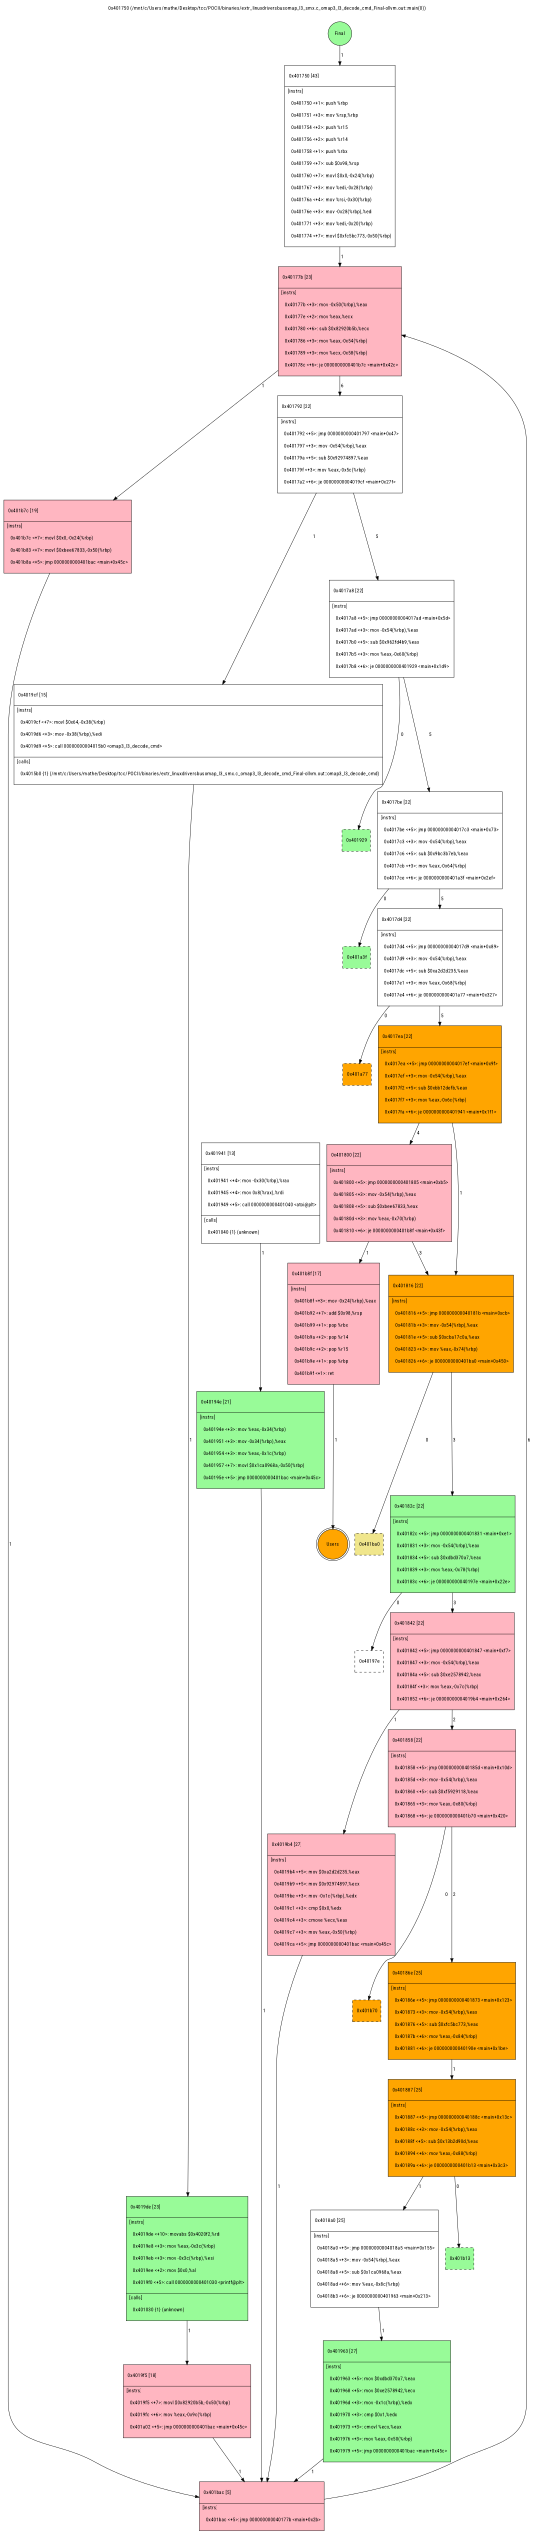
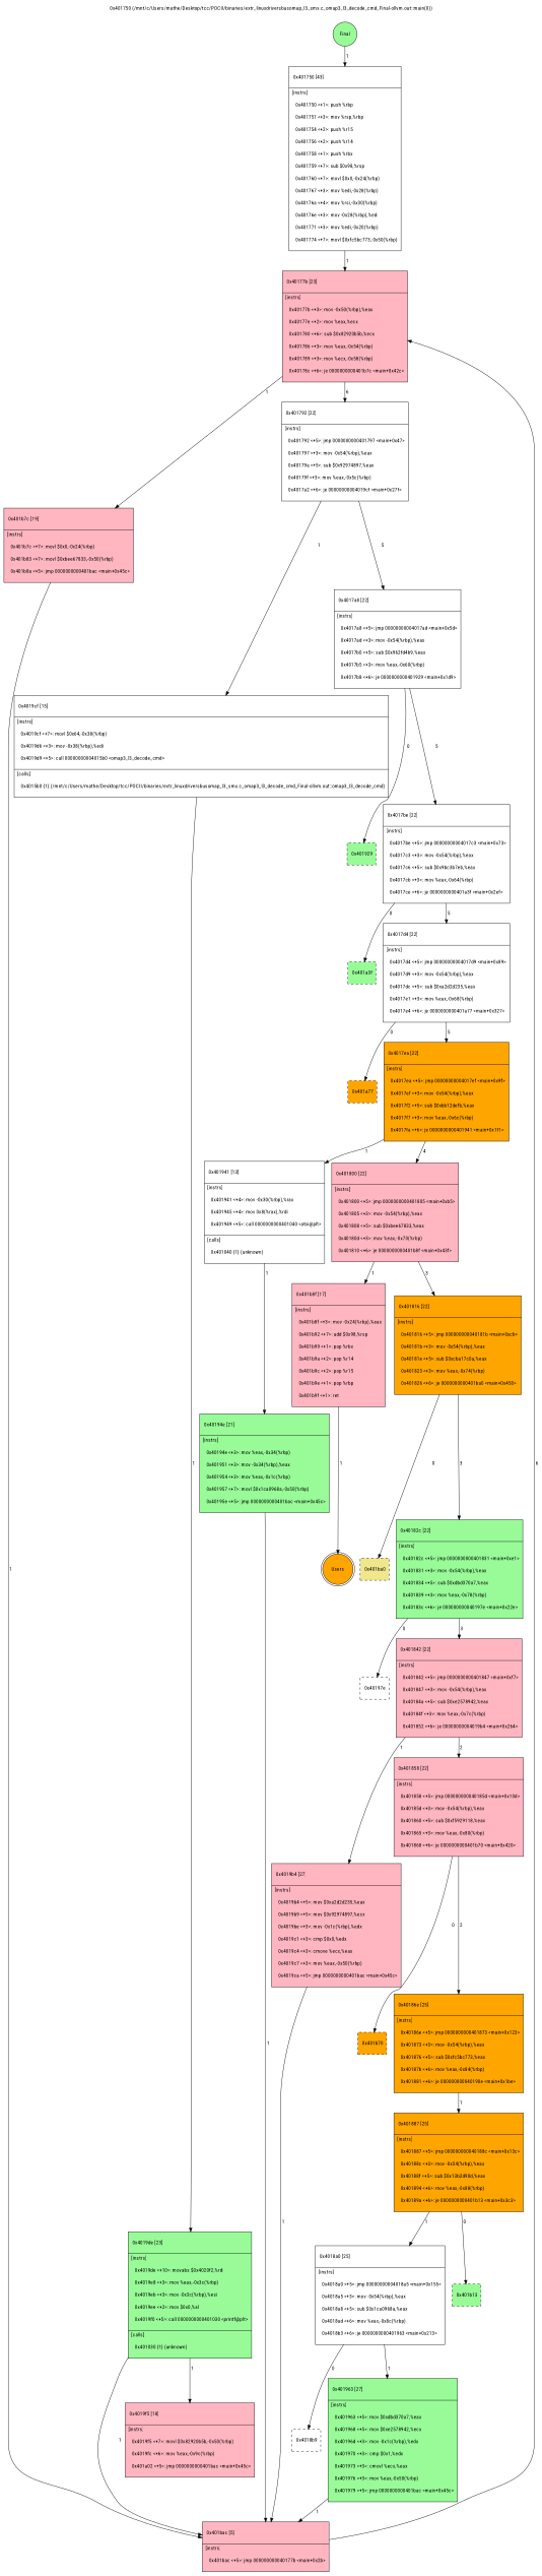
  digraph {
    fontname="Roboto Condensed"
    label="0x401750 (/mnt/c/Users/mathe/Desktop/tcc/POCII/binaries/extr_linuxdriversbusomap_l3_smx.c_omap3_l3_decode_cmd_Final-ollvm.out::main(0))"
    labelloc=t
    node [fillcolor=white fontname="Roboto Condensed" shape=record style=filled]
    edge [fontname="Roboto Condensed"]
    n1 [fillcolor=palegreen height=0.3 label=Final shape=circle width=0.3]
    n2 [label="{\n     0x401750 [43]\l\n     | [instrs]\l\n     &nbsp;&nbsp;0x401750 \<+1\>: push %rbp\l\n     &nbsp;&nbsp;0x401751 \<+3\>: mov %rsp,%rbp\l\n     &nbsp;&nbsp;0x401754 \<+2\>: push %r15\l\n     &nbsp;&nbsp;0x401756 \<+2\>: push %r14\l\n     &nbsp;&nbsp;0x401758 \<+1\>: push %rbx\l\n     &nbsp;&nbsp;0x401759 \<+7\>: sub $0x98,%rsp\l\n     &nbsp;&nbsp;0x401760 \<+7\>: movl $0x0,-0x24(%rbp)\l\n     &nbsp;&nbsp;0x401767 \<+3\>: mov %edi,-0x28(%rbp)\l\n     &nbsp;&nbsp;0x40176a \<+4\>: mov %rsi,-0x30(%rbp)\l\n     &nbsp;&nbsp;0x40176e \<+3\>: mov -0x28(%rbp),%edi\l\n     &nbsp;&nbsp;0x401771 \<+3\>: mov %edi,-0x20(%rbp)\l\n     &nbsp;&nbsp;0x401774 \<+7\>: movl $0xfc5bc773,-0x50(%rbp)\l\n  }"]
    n3 [fillcolor=lightpink label="{\n     0x40177b [23]\l\n     | [instrs]\l\n     &nbsp;&nbsp;0x40177b \<+3\>: mov -0x50(%rbp),%eax\l\n     &nbsp;&nbsp;0x40177e \<+2\>: mov %eax,%ecx\l\n     &nbsp;&nbsp;0x401780 \<+6\>: sub $0x82920b5b,%ecx\l\n     &nbsp;&nbsp;0x401786 \<+3\>: mov %eax,-0x54(%rbp)\l\n     &nbsp;&nbsp;0x401789 \<+3\>: mov %ecx,-0x58(%rbp)\l\n     &nbsp;&nbsp;0x40178c \<+6\>: je 0000000000401b7c \<main+0x42c\>\l\n  }"]
    n4 [fillcolor=lightpink label="{\n     0x401b7c [19]\l\n     | [instrs]\l\n     &nbsp;&nbsp;0x401b7c \<+7\>: movl $0x0,-0x24(%rbp)\l\n     &nbsp;&nbsp;0x401b83 \<+7\>: movl $0xbee67833,-0x50(%rbp)\l\n     &nbsp;&nbsp;0x401b8a \<+5\>: jmp 0000000000401bac \<main+0x45c\>\l\n  }"]
    n5 [label="{\n     0x401792 [22]\l\n     | [instrs]\l\n     &nbsp;&nbsp;0x401792 \<+5\>: jmp 0000000000401797 \<main+0x47\>\l\n     &nbsp;&nbsp;0x401797 \<+3\>: mov -0x54(%rbp),%eax\l\n     &nbsp;&nbsp;0x40179a \<+5\>: sub $0x92974897,%eax\l\n     &nbsp;&nbsp;0x40179f \<+3\>: mov %eax,-0x5c(%rbp)\l\n     &nbsp;&nbsp;0x4017a2 \<+6\>: je 00000000004019cf \<main+0x27f\>\l\n  }"]
    n6 [fillcolor=lightpink label="{\n     0x401bac [5]\l\n     | [instrs]\l\n     &nbsp;&nbsp;0x401bac \<+5\>: jmp 000000000040177b \<main+0x2b\>\l\n  }"]
    n7 [label="{\n     0x4019cf [15]\l\n     | [instrs]\l\n     &nbsp;&nbsp;0x4019cf \<+7\>: movl $0x64,-0x38(%rbp)\l\n     &nbsp;&nbsp;0x4019d6 \<+3\>: mov -0x38(%rbp),%edi\l\n     &nbsp;&nbsp;0x4019d9 \<+5\>: call 00000000004015b0 \<omap3_l3_decode_cmd\>\l\n     | [calls]\l\n     &nbsp;&nbsp;0x4015b0 \{1\} (/mnt/c/Users/mathe/Desktop/tcc/POCII/binaries/extr_linuxdriversbusomap_l3_smx.c_omap3_l3_decode_cmd_Final-ollvm.out::omap3_l3_decode_cmd)\l\n  }"]
    n8 [label="{\n     0x4017a8 [22]\l\n     | [instrs]\l\n     &nbsp;&nbsp;0x4017a8 \<+5\>: jmp 00000000004017ad \<main+0x5d\>\l\n     &nbsp;&nbsp;0x4017ad \<+3\>: mov -0x54(%rbp),%eax\l\n     &nbsp;&nbsp;0x4017b0 \<+5\>: sub $0x962fd4b9,%eax\l\n     &nbsp;&nbsp;0x4017b5 \<+3\>: mov %eax,-0x60(%rbp)\l\n     &nbsp;&nbsp;0x4017b8 \<+6\>: je 0000000000401929 \<main+0x1d9\>\l\n  }"]
    n9 [fillcolor=palegreen label="{\n     0x4019de [23]\l\n     | [instrs]\l\n     &nbsp;&nbsp;0x4019de \<+10\>: movabs $0x4020f2,%rdi\l\n     &nbsp;&nbsp;0x4019e8 \<+3\>: mov %eax,-0x3c(%rbp)\l\n     &nbsp;&nbsp;0x4019eb \<+3\>: mov -0x3c(%rbp),%esi\l\n     &nbsp;&nbsp;0x4019ee \<+2\>: mov $0x0,%al\l\n     &nbsp;&nbsp;0x4019f0 \<+5\>: call 0000000000401030 \<printf@plt\>\l\n     | [calls]\l\n     &nbsp;&nbsp;0x401030 \{1\} (unknown)\l\n  }"]
    n10 [fillcolor=palegreen label="{\n     0x401929\l\n  }" style="dashed,filled"]
    n11 [label="{\n     0x4017be [22]\l\n     | [instrs]\l\n     &nbsp;&nbsp;0x4017be \<+5\>: jmp 00000000004017c3 \<main+0x73\>\l\n     &nbsp;&nbsp;0x4017c3 \<+3\>: mov -0x54(%rbp),%eax\l\n     &nbsp;&nbsp;0x4017c6 \<+5\>: sub $0x9bc3b7eb,%eax\l\n     &nbsp;&nbsp;0x4017cb \<+3\>: mov %eax,-0x64(%rbp)\l\n     &nbsp;&nbsp;0x4017ce \<+6\>: je 0000000000401a3f \<main+0x2ef\>\l\n  }"]
    n12 [fillcolor=orange height=0.3 label=Users peripheries=2 shape=circle width=0.3]
    n13 [fillcolor=lightpink label="{\n     0x4019f5 [18]\l\n     | [instrs]\l\n     &nbsp;&nbsp;0x4019f5 \<+7\>: movl $0x82920b5b,-0x50(%rbp)\l\n     &nbsp;&nbsp;0x4019fc \<+6\>: mov %eax,-0x9c(%rbp)\l\n     &nbsp;&nbsp;0x401a02 \<+5\>: jmp 0000000000401bac \<main+0x45c\>\l\n  }"]
    n14 [fillcolor=palegreen label="{\n     0x401a3f\l\n  }" style="dashed,filled"]
    n15 [label="{\n     0x4017d4 [22]\l\n     | [instrs]\l\n     &nbsp;&nbsp;0x4017d4 \<+5\>: jmp 00000000004017d9 \<main+0x89\>\l\n     &nbsp;&nbsp;0x4017d9 \<+3\>: mov -0x54(%rbp),%eax\l\n     &nbsp;&nbsp;0x4017dc \<+5\>: sub $0xa2d2d235,%eax\l\n     &nbsp;&nbsp;0x4017e1 \<+3\>: mov %eax,-0x68(%rbp)\l\n     &nbsp;&nbsp;0x4017e4 \<+6\>: je 0000000000401a77 \<main+0x327\>\l\n  }"]
    n16 [fillcolor=orange label="{\n     0x401a77\l\n  }" style="dashed,filled"]
    n17 [fillcolor=orange label="{\n     0x4017ea [22]\l\n     | [instrs]\l\n     &nbsp;&nbsp;0x4017ea \<+5\>: jmp 00000000004017ef \<main+0x9f\>\l\n     &nbsp;&nbsp;0x4017ef \<+3\>: mov -0x54(%rbp),%eax\l\n     &nbsp;&nbsp;0x4017f2 \<+5\>: sub $0xbb12defb,%eax\l\n     &nbsp;&nbsp;0x4017f7 \<+3\>: mov %eax,-0x6c(%rbp)\l\n     &nbsp;&nbsp;0x4017fa \<+6\>: je 0000000000401941 \<main+0x1f1\>\l\n  }"]
    n18 [label="{\n     0x401941 [13]\l\n     | [instrs]\l\n     &nbsp;&nbsp;0x401941 \<+4\>: mov -0x30(%rbp),%rax\l\n     &nbsp;&nbsp;0x401945 \<+4\>: mov 0x8(%rax),%rdi\l\n     &nbsp;&nbsp;0x401949 \<+5\>: call 0000000000401040 \<atoi@plt\>\l\n     | [calls]\l\n     &nbsp;&nbsp;0x401040 \{1\} (unknown)\l\n  }"]
    n19 [fillcolor=lightpink label="{\n     0x401800 [22]\l\n     | [instrs]\l\n     &nbsp;&nbsp;0x401800 \<+5\>: jmp 0000000000401805 \<main+0xb5\>\l\n     &nbsp;&nbsp;0x401805 \<+3\>: mov -0x54(%rbp),%eax\l\n     &nbsp;&nbsp;0x401808 \<+5\>: sub $0xbee67833,%eax\l\n     &nbsp;&nbsp;0x40180d \<+3\>: mov %eax,-0x70(%rbp)\l\n     &nbsp;&nbsp;0x401810 \<+6\>: je 0000000000401b8f \<main+0x43f\>\l\n  }"]
+   n20 [label="{\n     0x4018b9\l\n  }" style="dashed,filled"]
    n21 [fillcolor=palegreen label="{\n     0x40194e [21]\l\n     | [instrs]\l\n     &nbsp;&nbsp;0x40194e \<+3\>: mov %eax,-0x34(%rbp)\l\n     &nbsp;&nbsp;0x401951 \<+3\>: mov -0x34(%rbp),%eax\l\n     &nbsp;&nbsp;0x401954 \<+3\>: mov %eax,-0x1c(%rbp)\l\n     &nbsp;&nbsp;0x401957 \<+7\>: movl $0x1ca0968a,-0x50(%rbp)\l\n     &nbsp;&nbsp;0x40195e \<+5\>: jmp 0000000000401bac \<main+0x45c\>\l\n  }"]
    n22 [fillcolor=lightpink label="{\n     0x401b8f [17]\l\n     | [instrs]\l\n     &nbsp;&nbsp;0x401b8f \<+3\>: mov -0x24(%rbp),%eax\l\n     &nbsp;&nbsp;0x401b92 \<+7\>: add $0x98,%rsp\l\n     &nbsp;&nbsp;0x401b99 \<+1\>: pop %rbx\l\n     &nbsp;&nbsp;0x401b9a \<+2\>: pop %r14\l\n     &nbsp;&nbsp;0x401b9c \<+2\>: pop %r15\l\n     &nbsp;&nbsp;0x401b9e \<+1\>: pop %rbp\l\n     &nbsp;&nbsp;0x401b9f \<+1\>: ret\l\n  }"]
    n23 [fillcolor=orange label="{\n     0x401816 [22]\l\n     | [instrs]\l\n     &nbsp;&nbsp;0x401816 \<+5\>: jmp 000000000040181b \<main+0xcb\>\l\n     &nbsp;&nbsp;0x40181b \<+3\>: mov -0x54(%rbp),%eax\l\n     &nbsp;&nbsp;0x40181e \<+5\>: sub $0xcba17c0a,%eax\l\n     &nbsp;&nbsp;0x401823 \<+3\>: mov %eax,-0x74(%rbp)\l\n     &nbsp;&nbsp;0x401826 \<+6\>: je 0000000000401ba0 \<main+0x450\>\l\n  }"]
    n24 [fillcolor=palegreen label="{\n     0x401963 [27]\l\n     | [instrs]\l\n     &nbsp;&nbsp;0x401963 \<+5\>: mov $0xdbd370a7,%eax\l\n     &nbsp;&nbsp;0x401968 \<+5\>: mov $0xe2578942,%ecx\l\n     &nbsp;&nbsp;0x40196d \<+3\>: mov -0x1c(%rbp),%edx\l\n     &nbsp;&nbsp;0x401970 \<+3\>: cmp $0x1,%edx\l\n     &nbsp;&nbsp;0x401973 \<+3\>: cmovl %ecx,%eax\l\n     &nbsp;&nbsp;0x401976 \<+3\>: mov %eax,-0x50(%rbp)\l\n     &nbsp;&nbsp;0x401979 \<+5\>: jmp 0000000000401bac \<main+0x45c\>\l\n  }"]
    n25 [fillcolor=khaki label="{\n     0x401ba0\l\n  }" style="dashed,filled"]
    n26 [fillcolor=palegreen label="{\n     0x40182c [22]\l\n     | [instrs]\l\n     &nbsp;&nbsp;0x40182c \<+5\>: jmp 0000000000401831 \<main+0xe1\>\l\n     &nbsp;&nbsp;0x401831 \<+3\>: mov -0x54(%rbp),%eax\l\n     &nbsp;&nbsp;0x401834 \<+5\>: sub $0xdbd370a7,%eax\l\n     &nbsp;&nbsp;0x401839 \<+3\>: mov %eax,-0x78(%rbp)\l\n     &nbsp;&nbsp;0x40183c \<+6\>: je 000000000040197e \<main+0x22e\>\l\n  }"]
    n27 [label="{\n     0x4018a0 [25]\l\n     | [instrs]\l\n     &nbsp;&nbsp;0x4018a0 \<+5\>: jmp 00000000004018a5 \<main+0x155\>\l\n     &nbsp;&nbsp;0x4018a5 \<+3\>: mov -0x54(%rbp),%eax\l\n     &nbsp;&nbsp;0x4018a8 \<+5\>: sub $0x1ca0968a,%eax\l\n     &nbsp;&nbsp;0x4018ad \<+6\>: mov %eax,-0x8c(%rbp)\l\n     &nbsp;&nbsp;0x4018b3 \<+6\>: je 0000000000401963 \<main+0x213\>\l\n  }"]
    n28 [label="{\n     0x40197e\l\n  }" style="dashed,filled"]
    n29 [fillcolor=lightpink label="{\n     0x401842 [22]\l\n     | [instrs]\l\n     &nbsp;&nbsp;0x401842 \<+5\>: jmp 0000000000401847 \<main+0xf7\>\l\n     &nbsp;&nbsp;0x401847 \<+3\>: mov -0x54(%rbp),%eax\l\n     &nbsp;&nbsp;0x40184a \<+5\>: sub $0xe2578942,%eax\l\n     &nbsp;&nbsp;0x40184f \<+3\>: mov %eax,-0x7c(%rbp)\l\n     &nbsp;&nbsp;0x401852 \<+6\>: je 00000000004019b4 \<main+0x264\>\l\n  }"]
    n30 [fillcolor=palegreen label="{\n     0x401b13\l\n  }" style="dashed,filled"]
    n31 [fillcolor=lightpink label="{\n     0x4019b4 [27]\l\n     | [instrs]\l\n     &nbsp;&nbsp;0x4019b4 \<+5\>: mov $0xa2d2d235,%eax\l\n     &nbsp;&nbsp;0x4019b9 \<+5\>: mov $0x92974897,%ecx\l\n     &nbsp;&nbsp;0x4019be \<+3\>: mov -0x1c(%rbp),%edx\l\n     &nbsp;&nbsp;0x4019c1 \<+3\>: cmp $0x0,%edx\l\n     &nbsp;&nbsp;0x4019c4 \<+3\>: cmove %ecx,%eax\l\n     &nbsp;&nbsp;0x4019c7 \<+3\>: mov %eax,-0x50(%rbp)\l\n     &nbsp;&nbsp;0x4019ca \<+5\>: jmp 0000000000401bac \<main+0x45c\>\l\n  }"]
    n32 [fillcolor=lightpink label="{\n     0x401858 [22]\l\n     | [instrs]\l\n     &nbsp;&nbsp;0x401858 \<+5\>: jmp 000000000040185d \<main+0x10d\>\l\n     &nbsp;&nbsp;0x40185d \<+3\>: mov -0x54(%rbp),%eax\l\n     &nbsp;&nbsp;0x401860 \<+5\>: sub $0xf5929118,%eax\l\n     &nbsp;&nbsp;0x401865 \<+3\>: mov %eax,-0x80(%rbp)\l\n     &nbsp;&nbsp;0x401868 \<+6\>: je 0000000000401b70 \<main+0x420\>\l\n  }"]
    n33 [fillcolor=orange label="{\n     0x401b70\l\n  }" style="dashed,filled"]
    n34 [fillcolor=orange label="{\n     0x40186e [25]\l\n     | [instrs]\l\n     &nbsp;&nbsp;0x40186e \<+5\>: jmp 0000000000401873 \<main+0x123\>\l\n     &nbsp;&nbsp;0x401873 \<+3\>: mov -0x54(%rbp),%eax\l\n     &nbsp;&nbsp;0x401876 \<+5\>: sub $0xfc5bc773,%eax\l\n     &nbsp;&nbsp;0x40187b \<+6\>: mov %eax,-0x84(%rbp)\l\n     &nbsp;&nbsp;0x401881 \<+6\>: je 000000000040190e \<main+0x1be\>\l\n  }"]
    n35 [fillcolor=orange label="{\n     0x401887 [25]\l\n     | [instrs]\l\n     &nbsp;&nbsp;0x401887 \<+5\>: jmp 000000000040188c \<main+0x13c\>\l\n     &nbsp;&nbsp;0x40188c \<+3\>: mov -0x54(%rbp),%eax\l\n     &nbsp;&nbsp;0x40188f \<+5\>: sub $0x13b2d90d,%eax\l\n     &nbsp;&nbsp;0x401894 \<+6\>: mov %eax,-0x88(%rbp)\l\n     &nbsp;&nbsp;0x40189a \<+6\>: je 0000000000401b13 \<main+0x3c3\>\l\n  }"]
    n1 -> n2 [label=" 1"]
    n2 -> n3 [label=" 1"]
    n3 -> n4 [label=" 1"]
    n3 -> n5 [label=" 6"]
    n4 -> n6 [label=" 1"]
    n5 -> n7 [label=" 1"]
    n5 -> n8 [label=" 5"]
    n6 -> n3 [label=" 6"]
    n7 -> n9 [label=" 1"]
    n8 -> n10 [label=" 0"]
    n8 -> n11 [label=" 5"]
    n9 -> n13 [label=" 1"]
    n11 -> n14 [label=" 0"]
    n11 -> n15 [label=" 5"]
-   n13 -> n6 [label=" 1"]
+   n9 -> n6 [label=" 1"]
    n15 -> n16 [label=" 0"]
    n15 -> n17 [label=" 5"]
-   n17 -> n23 [label=" 1"]
+   n17 -> n18 [label=" 1"]
    n17 -> n19 [label=" 4"]
    n18 -> n21 [label=" 1"]
    n19 -> n22 [label=" 1"]
    n19 -> n23 [label=" 3"]
    n21 -> n6 [label=" 1"]
    n22 -> n12 [label=" 1"]
    n23 -> n25 [label=" 0"]
    n23 -> n26 [label=" 3"]
    n24 -> n6 [label=" 1"]
    n26 -> n28 [label=" 0"]
    n26 -> n29 [label=" 3"]
+   n27 -> n20 [label=" 0"]
    n27 -> n24 [label=" 1"]
    n29 -> n31 [label=" 1"]
    n29 -> n32 [label=" 2"]
    n31 -> n6 [label=" 1"]
    n32 -> n33 [label=" 0"]
    n32 -> n34 [label=" 2"]
    n34 -> n35 [label=" 1"]
    n35 -> n27 [label=" 1"]
    n35 -> n30 [label=" 0"]
  }
